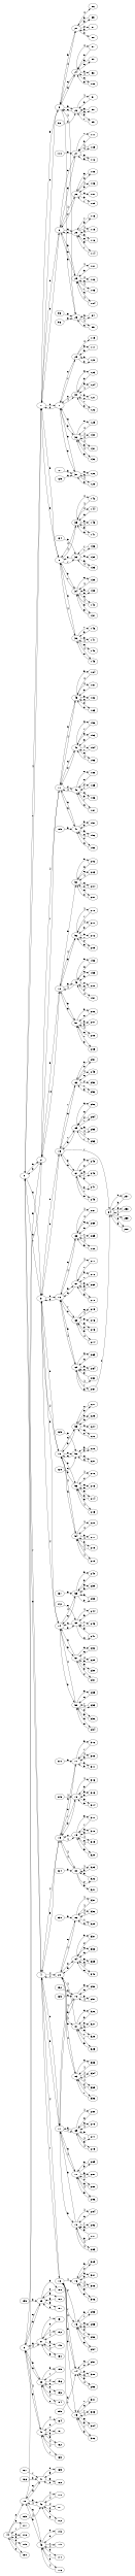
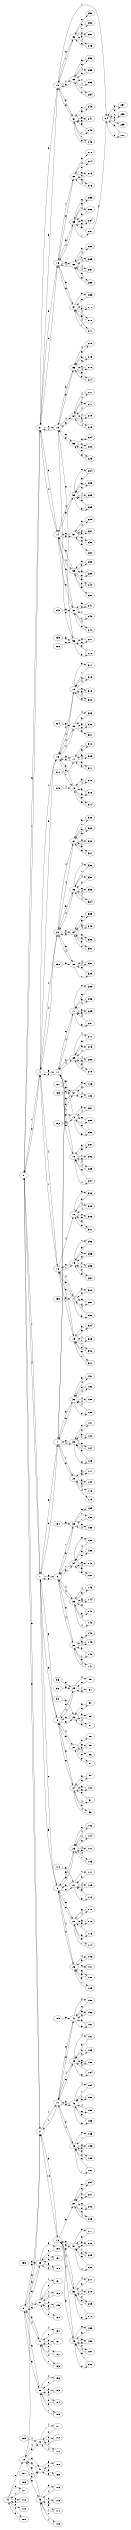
  strict digraph {
    rankdir=LR
    0
    1
    2
    3
    4
    5
    6
    7
    8
    11
    12
    13
    14
    15
    16
    17
    18
    19
    20
    21
    22
    23
    24
    25
    26
    27
    28
    29
    30
    31
    32
    33
    34
    35
    36
    45
    46
    47
    48
    49
    50
    51
    52
    53
    54
    55
    56
    57
    58
    59
    60
    61
    62
    63
    64
    65
    66
    67
    68
    69
    70
    71
    72
    73
    74
    75
    76
    77
    78
    79
    80
    81
    82
    83
    84
    85
    86
    87
    88
    89
    90
    91
    94
    95
    97
    98
    99
    100
    101
    102
    103
    104
    105
    106
    107
    108
    109
    111
    112
    113
    114
    115
    116
    117
+   118
    119
    120
    121
    122
    123
    124
    126
    128
    129
    130
    131
    132
    133
    135
    136
    137
    138
    139
    140
    141
    142
    143
    144
    145
    146
    147
    148
    181
    182
    183
    184
    185
    186
    187
    188
    190
    191
    192
    193
    194
    195
    196
    197
    198
    199
    200
    201
    202
    203
    204
    205
    206
    207
    208
    209
    210
    211
    212
    213
    214
    215
    216
    217
    218
    219
    220
-   221
    222
    223
    224
    226
    227
    229
    230
    231
    232
    233
    234
    235
    236
    238
    239
    240
    241
    243
    244
    245
    246
    247
    248
    249
    250
    251
    252
    253
    254
    255
    256
    257
    258
    259
    260
    261
    262
    263
    264
    265
    266
    267
    268
    269
    270
    271
    272
    273
    274
    275
    276
    277
    278
    279
    280
    281
    282
    283
    284
    285
    286
    287
    288
    289
    290
    291
    293
    294
    295
    296
    297
    298
    300
    301
    302
    303
    304
    305
    306
    307
    308
    309
    311
    312
    313
    314
    316
    317
    318
    319
    320
    321
    322
    323
    325
    326
    327
    328
    329
    331
-   332
    333
    334
    335
    336
    337
    338
    339
    340
    9
    37
    38
    39
    40
    149
    150
    151
    152
    153
    154
    155
    156
    157
    158
    160
    161
    162
    163
    164
    10
    41
    42
    43
    165
    168
    170
    171
    172
    173
    174
    175
    176
    44
    177
    178
    n318 [label=779]
    180
    92
    93
    96
    110
    125
    127
    134
    159
    166
    167
    169
    189
    225
    228
    237
    242
    292
    299
    310
    315
    324
    330
    0 -> 1 [label=4]
    0 -> 2 [label=5]
    0 -> 3 [label=6]
    0 -> 4 [label=7]
    1 -> 0 [label=7]
    1 -> 5 [label=5]
    1 -> 6 [label=6]
    1 -> 7 [label=6]
    1 -> 8 [label=5]
    2 -> 0 [label=3]
    2 -> 11 [label=4]
    2 -> 12 [label=5]
    3 -> 0 [label=1]
    3 -> 13 [label=8]
    3 -> 14 [label=3]
    3 -> 15 [label=5]
    3 -> 16 [label=5]
    4 -> 0 [label=8]
    4 -> 17 [label=5]
    4 -> 18 [label=4]
    4 -> 19 [label=4]
    4 -> 20 [label=4]
    5 -> 1 [label=6]
    5 -> 21 [label=4]
    5 -> 22 [label=5]
    5 -> 23 [label=5]
    5 -> 24 [label=6]
    6 -> 1 [label=5]
    6 -> 25 [label=5]
    6 -> 26 [label=4]
    6 -> 27 [label=9]
    6 -> 28 [label=6]
    7 -> 1 [label=2]
    7 -> 29 [label=7]
    7 -> 30 [label=4]
    7 -> 31 [label=9]
    7 -> 32 [label=3]
    8 -> 1 [label=3]
    8 -> 33 [label=7]
    8 -> 34 [label=3]
    8 -> 35 [label=4]
    8 -> 36 [label=4]
    11 -> 2 [label=7]
    11 -> 45 [label=6]
    11 -> 46 [label=2]
    11 -> 47 [label=6]
    11 -> 48 [label=6]
    12 -> 2 [label=10]
    12 -> 49 [label=5]
    12 -> 50 [label=5]
    12 -> 51 [label=5]
    12 -> 52 [label=5]
    13 -> 3 [label=4]
    13 -> 53 [label=3]
    13 -> 54 [label=4]
    13 -> 55 [label=6]
    13 -> 56 [label=8]
    14 -> 3 [label=4]
    14 -> 57 [label=5]
    14 -> 58 [label=3]
    14 -> 59 [label=4]
    14 -> 60 [label=9]
    15 -> 3 [label=3]
    15 -> 61 [label=3]
    15 -> 62 [label=7]
    15 -> 63 [label=7]
    15 -> 64 [label=7]
    16 -> 3 [label=5]
    16 -> 65 [label=5]
    16 -> 66 [label=6]
    16 -> 67 [label=5]
    16 -> 68 [label=7]
    17 -> 4 [label=5]
    17 -> 69 [label=4]
    17 -> 70 [label=5]
    17 -> 71 [label=6]
    17 -> 72 [label=4]
    18 -> 4 [label=7]
    18 -> 73 [label=7]
    18 -> 74 [label=4]
    18 -> 75 [label=3]
    18 -> 76 [label=4]
    19 -> 4 [label=5]
    19 -> 77 [label=6]
    19 -> 78 [label=7]
    19 -> 79 [label=4]
    19 -> 80 [label=4]
    20 -> 4 [label=4]
    20 -> 81 [label=4]
    20 -> 82 [label=6]
    20 -> 83 [label=5]
    20 -> 84 [label=8]
    21 -> 5 [label=5]
    21 -> 85 [label=5]
    21 -> 86 [label=4]
    21 -> 87 [label=2]
    21 -> 88 [label=8]
    22 -> 5 [label=6]
    22 -> 89 [label=3]
    22 -> 90 [label=6]
    22 -> 91 [label=4]
    23 -> 5 [label=4]
    23 -> 94 [label=7]
    23 -> 95 [label=4]
    24 -> 5 [label=6]
    24 -> 97 [label=4]
    24 -> 98 [label=8]
    24 -> 99 [label=6]
    24 -> 100 [label=6]
    25 -> 6 [label=5]
    25 -> 101 [label=4]
    25 -> 102 [label=4]
    25 -> 103 [label=4]
    25 -> 104 [label=6]
    26 -> 6 [label=2]
    26 -> 105 [label=3]
    26 -> 106 [label=4]
    26 -> 107 [label=6]
    26 -> 108 [label=6]
    27 -> 6 [label=5]
    27 -> 109 [label=4]
    27 -> 111 [label=1]
    27 -> 112 [label=5]
    28 -> 6 [label=8]
    28 -> 113 [label=5]
    28 -> 114 [label=5]
    28 -> 115 [label=4]
    28 -> 116 [label=5]
    29 -> 7 [label=8]
    29 -> 117 [label=5]
+   29 -> 118 [label=4]
    29 -> 119 [label=4]
    29 -> 120 [label=3]
    30 -> 7 [label=8]
    30 -> 121 [label=3]
    30 -> 122 [label=7]
    30 -> 123 [label=6]
    30 -> 124 [label=5]
    31 -> 7 [label=5]
    31 -> 126 [label=6]
    31 -> 128 [label=4]
    32 -> 7 [label=6]
    32 -> 129 [label=8]
    32 -> 130 [label=4]
    32 -> 131 [label=4]
    32 -> 132 [label=4]
    33 -> 8 [label=9]
    33 -> 133 [label=5]
    33 -> 135 [label=6]
    33 -> 136 [label=7]
    34 -> 8 [label=7]
    34 -> 137 [label=5]
    34 -> 138 [label=5]
    34 -> 139 [label=6]
    34 -> 140 [label=6]
    35 -> 8 [label=4]
    35 -> 141 [label=5]
    35 -> 142 [label=4]
    35 -> 143 [label=5]
    35 -> 144 [label=4]
    36 -> 8 [label=6]
    36 -> 145 [label=4]
    36 -> 146 [label=7]
    36 -> 147 [label=5]
    36 -> 148 [label=6]
    45 -> 11 [label=4]
    45 -> 181 [label=4]
    45 -> 182 [label=3]
    45 -> 183 [label=8]
    45 -> 184 [label=5]
    46 -> 11 [label=4]
    46 -> 185 [label=2]
    46 -> 186 [label=6]
    46 -> 187 [label=7]
    46 -> 188 [label=8]
    47 -> 11 [label=6]
    47 -> 190 [label=2]
    47 -> 191 [label=3]
    47 -> 192 [label=5]
    48 -> 11 [label=8]
    48 -> 193 [label=5]
    48 -> 194 [label=4]
    48 -> 195 [label=6]
    48 -> 196 [label=6]
    49 -> 12 [label=4]
    49 -> 197 [label=2]
    49 -> 198 [label=5]
    49 -> 199 [label=6]
    49 -> 200 [label=2]
    50 -> 201 [label=6]
    50 -> 202 [label=9]
    50 -> 203 [label=6]
    50 -> 204 [label=6]
    51 -> 12 [label=5]
    51 -> 205 [label=7]
    51 -> 206 [label=3]
    51 -> 207 [label=3]
    51 -> 208 [label=4]
    52 -> 12 [label=4]
    52 -> 209 [label=2]
    52 -> 210 [label=4]
    52 -> 211 [label=4]
    52 -> 212 [label=5]
    53 -> 13 [label=3]
    53 -> 213 [label=6]
    53 -> 214 [label=5]
    53 -> 215 [label=5]
    53 -> 216 [label=4]
    54 -> 13 [label=6]
    54 -> 217 [label=3]
    54 -> 218 [label=3]
    54 -> 219 [label=4]
    54 -> 220 [label=4]
    55 -> 13 [label=3]
-   55 -> 221 [label=9]
    55 -> 222 [label=6]
    55 -> 223 [label=3]
    55 -> 224 [label=6]
    56 -> 13 [label=6]
    56 -> 226 [label=3]
    56 -> 227 [label=6]
    57 -> 14 [label=6]
    57 -> 229 [label=4]
    57 -> 230 [label=5]
    57 -> 231 [label=3]
    57 -> 232 [label=6]
    58 -> 14 [label=4]
    58 -> 233 [label=4]
    58 -> 234 [label=6]
    58 -> 235 [label=5]
    58 -> 236 [label=8]
    59 -> 14 [label=6]
    59 -> 238 [label=3]
    59 -> 239 [label=5]
    59 -> 240 [label=5]
    60 -> 14 [label=6]
    60 -> 241 [label=6]
    60 -> 243 [label=7]
    60 -> 244 [label=4]
    61 -> 15 [label=6]
    61 -> 245 [label=7]
    61 -> 246 [label=7]
    61 -> 247 [label=3]
    61 -> 248 [label=5]
    62 -> 15 [label=6]
    62 -> 249 [label=4]
    62 -> 250 [label=2]
    62 -> 251 [label=8]
    62 -> 252 [label=7]
    63 -> 15 [label=5]
    63 -> 253 [label=4]
    63 -> 254 [label=7]
    63 -> 255 [label=4]
    63 -> 256 [label=6]
    64 -> 257 [label=5]
    64 -> 258 [label=6]
    64 -> 259 [label=4]
    64 -> 260 [label=5]
    65 -> 16 [label=4]
    65 -> 261 [label=7]
    65 -> 262 [label=4]
    65 -> 263 [label=6]
    65 -> 264 [label=5]
    66 -> 16 [label=4]
    66 -> 265 [label=7]
    66 -> 266 [label=4]
    66 -> 267 [label=4]
    66 -> 268 [label=6]
    67 -> 16 [label=6]
    67 -> 269 [label=3]
    67 -> 270 [label=4]
    67 -> 271 [label=4]
    67 -> 272 [label=3]
    68 -> 16 [label=8]
    68 -> 273 [label=5]
    68 -> 274 [label=9]
    68 -> 275 [label=6]
    68 -> 276 [label=3]
    69 -> 17 [label=8]
    69 -> 277 [label=4]
    69 -> 278 [label=6]
    69 -> 279 [label=5]
    69 -> 280 [label=4]
    70 -> 17 [label=5]
    70 -> 281 [label=5]
    70 -> 282 [label=7]
    70 -> 283 [label=4]
    70 -> 284 [label=4]
    71 -> 17 [label=4]
    71 -> 285 [label=3]
    71 -> 286 [label=4]
    71 -> 287 [label=5]
    71 -> 288 [label=2]
    72 -> 17 [label=5]
+   72 -> 289 [label=7]
    72 -> 290 [label=5]
    72 -> 291 [label=3]
    73 -> 18 [label=2]
    73 -> 293 [label=7]
    73 -> 294 [label=2]
    73 -> 295 [label=6]
    73 -> 296 [label=8]
    74 -> 18 [label=5]
    74 -> 297 [label=2]
    74 -> 298 [label=3]
    74 -> 300 [label=3]
    75 -> 18 [label=7]
    75 -> 301 [label=6]
    75 -> 302 [label=1]
    75 -> 303 [label=7]
    75 -> 304 [label=5]
    76 -> 305 [label=2]
    76 -> 306 [label=5]
    76 -> 307 [label=6]
    76 -> 308 [label=4]
    77 -> 19 [label=8]
    77 -> 309 [label=4]
    77 -> 311 [label=3]
    77 -> 312 [label=5]
    78 -> 19 [label=3]
    78 -> 313 [label=5]
    78 -> 314 [label=5]
    78 -> 316 [label=4]
    79 -> 19 [label=2]
    79 -> 317 [label=5]
    79 -> 318 [label=6]
    79 -> 319 [label=4]
    79 -> 320 [label=4]
    80 -> 19 [label=4]
    80 -> 321 [label=5]
    80 -> 322 [label=2]
    80 -> 323 [label=4]
    81 -> 20 [label=4]
    81 -> 325 [label=7]
    81 -> 326 [label=6]
    81 -> 327 [label=3]
    81 -> 328 [label=6]
    82 -> 20 [label=4]
    82 -> 329 [label=1]
    82 -> 331 [label=4]
-   82 -> 332 [label=4]
    83 -> 20 [label=4]
    83 -> 333 [label=6]
    83 -> 334 [label=4]
    83 -> 335 [label=4]
    83 -> 336 [label=4]
    84 -> 20 [label=5]
    84 -> 337 [label=3]
    84 -> 338 [label=6]
    84 -> 339 [label=5]
    84 -> 340 [label=4]
    85 -> 21 [label=3]
    87 -> 21 [label=3]
    89 -> 22 [label=7]
    90 -> 22 [label=5]
    91 -> 22 [label=3]
    94 -> 23 [label=6]
    95 -> 23 [label=6]
    97 -> 24 [label=9]
    98 -> 24 [label=4]
    99 -> 24 [label=5]
    100 -> 24 [label=5]
    101 -> 25 [label=5]
    102 -> 25 [label=6]
    103 -> 25 [label=7]
    104 -> 25 [label=4]
    105 -> 26 [label=7]
    106 -> 26 [label=3]
    108 -> 26 [label=5]
    109 -> 27 [label=4]
    111 -> 27 [label=3]
    112 -> 27 [label=5]
    113 -> 28 [label=7]
    114 -> 28 [label=7]
    115 -> 28 [label=6]
    116 -> 28 [label=6]
    117 -> 29 [label=5]
    120 -> 29 [label=3]
    121 -> 30 [label=2]
    122 -> 30 [label=3]
    123 -> 30 [label=3]
    124 -> 30 [label=4]
    126 -> 31 [label=6]
    128 -> 31 [label=5]
    129 -> 32 [label=4]
    130 -> 32 [label=4]
    131 -> 32 [label=5]
    132 -> 32 [label=5]
    133 -> 33 [label=4]
    136 -> 33 [label=7]
    137 -> 34 [label=5]
    138 -> 34 [label=5]
    139 -> 34 [label=4]
    140 -> 34 [label=4]
    141 -> 35 [label=6]
    142 -> 35 [label=4]
    143 -> 35 [label=4]
    144 -> 35 [label=6]
    145 -> 36 [label=8]
    146 -> 36 [label=3]
    147 -> 36 [label=4]
    181 -> 45 [label=3]
    182 -> 45 [label=6]
    183 -> 45 [label=8]
    184 -> 45 [label=4]
    185 -> 46 [label=7]
    186 -> 46 [label=3]
    187 -> 46 [label=6]
    188 -> 46 [label=8]
    190 -> 47 [label=6]
    191 -> 47 [label=3]
    192 -> 47 [label=6]
    193 -> 48 [label=5]
    194 -> 48 [label=7]
    195 -> 48 [label=4]
    196 -> 48 [label=7]
    197 -> 49 [label=4]
    198 -> 49 [label=6]
    199 -> 49 [label=5]
    200 -> 49 [label=6]
    201 -> 50 [label=8]
    202 -> 50 [label=6]
    203 -> 50 [label=4]
    204 -> 50 [label=8]
    205 -> 51 [label=3]
    206 -> 51 [label=8]
    207 -> 51 [label=3]
    208 -> 51 [label=6]
    209 -> 52 [label=5]
    210 -> 52 [label=7]
    211 -> 52 [label=3]
    212 -> 52 [label=1]
    213 -> 53 [label=5]
    214 -> 53 [label=3]
    215 -> 53 [label=4]
    216 -> 53 [label=2]
    217 -> 54 [label=4]
    218 -> 54 [label=4]
    219 -> 54 [label=4]
    220 -> 54 [label=4]
-   221 -> 55 [label=2]
    222 -> 55 [label=8]
    223 -> 55 [label=6]
    226 -> 56 [label=3]
    227 -> 56 [label=6]
    229 -> 57 [label=5]
    231 -> 57 [label=2]
    232 -> 57 [label=6]
    233 -> 58 [label=7]
    234 -> 58 [label=5]
    235 -> 58 [label=6]
    236 -> 58 [label=5]
    238 -> 59 [label=5]
    239 -> 59 [label=5]
    240 -> 59 [label=3]
    241 -> 60 [label=5]
    243 -> 60 [label=7]
    244 -> 60 [label=5]
    245 -> 61 [label=5]
    246 -> 61 [label=5]
    247 -> 61 [label=3]
    248 -> 61 [label=8]
    249 -> 62 [label=6]
    251 -> 62 [label=3]
    252 -> 62 [label=3]
    253 -> 63 [label=7]
    254 -> 63 [label=2]
    255 -> 63 [label=5]
    256 -> 63 [label=6]
    257 -> 64 [label=3]
    258 -> 64 [label=7]
    260 -> 64 [label=3]
    261 -> 64 [label=4]
    261 -> 65 [label=5]
    262 -> 65 [label=3]
    263 -> 65 [label=6]
    264 -> 65 [label=6]
    265 -> 66 [label=4]
    266 -> 66 [label=5]
    267 -> 66 [label=4]
    268 -> 66 [label=5]
    269 -> 67 [label=5]
    270 -> 67 [label=5]
    271 -> 67 [label=7]
    272 -> 67 [label=7]
    273 -> 68 [label=8]
    274 -> 68 [label=4]
    275 -> 68 [label=4]
    277 -> 69 [label=5]
    278 -> 69 [label=4]
    279 -> 69 [label=4]
    280 -> 69 [label=6]
    281 -> 70 [label=3]
    282 -> 70 [label=6]
    283 -> 70 [label=4]
    284 -> 70 [label=6]
    285 -> 71 [label=5]
    286 -> 71 [label=5]
    287 -> 71 [label=4]
    288 -> 71 [label=6]
    289 -> 72 [label=6]
    290 -> 72 [label=6]
    291 -> 72 [label=4]
    293 -> 73 [label=5]
    294 -> 73 [label=5]
    295 -> 73 [label=6]
    296 -> 73 [label=7]
    297 -> 74 [label=6]
    298 -> 74 [label=4]
    300 -> 74 [label=6]
    301 -> 75 [label=7]
    302 -> 75 [label=3]
    303 -> 75 [label=4]
    304 -> 75 [label=3]
    305 -> 76 [label=5]
    306 -> 76 [label=3]
    307 -> 76 [label=3]
    308 -> 76 [label=4]
    309 -> 77 [label=5]
    311 -> 77 [label=3]
    312 -> 77 [label=7]
    313 -> 78 [label=3]
    314 -> 78 [label=5]
    316 -> 78 [label=3]
    317 -> 79 [label=7]
    318 -> 79 [label=5]
    319 -> 79 [label=6]
    320 -> 79 [label=5]
    322 -> 80 [label=5]
    323 -> 80 [label=3]
    325 -> 81 [label=5]
    326 -> 81 [label=3]
    327 -> 81 [label=6]
    328 -> 81 [label=7]
    329 -> 82 [label=6]
    331 -> 82 [label=4]
-   332 -> 82 [label=4]
    333 -> 83 [label=4]
    334 -> 83 [label=4]
    335 -> 83 [label=2]
    336 -> 83 [label=7]
    337 -> 84 [label=2]
    338 -> 84 [label=6]
    339 -> 84 [label=6]
    340 -> 84 [label=6]
    9 -> 2 [label=5]
    9 -> 37 [label=4]
    9 -> 38 [label=5]
    9 -> 39 [label=6]
    9 -> 40 [label=4]
    37 -> 9 [label=6]
    37 -> 149 [label=5]
    37 -> 150 [label=4]
    37 -> 151 [label=7]
    37 -> 152 [label=7]
    38 -> 9 [label=6]
    38 -> 153 [label=8]
    38 -> 154 [label=4]
    38 -> 155 [label=5]
    38 -> 156 [label=4]
    39 -> 9 [label=6]
    39 -> 157 [label=5]
    39 -> 158 [label=5]
    39 -> 160 [label=5]
    40 -> 9 [label=3]
    40 -> 161 [label=5]
    40 -> 162 [label=6]
    40 -> 163 [label=4]
    40 -> 164 [label=4]
    149 -> 37 [label=5]
    150 -> 37 [label=5]
    151 -> 37 [label=8]
    152 -> 37 [label=4]
    153 -> 38 [label=5]
    154 -> 38 [label=6]
    155 -> 38 [label=1]
    156 -> 38 [label=6]
    157 -> 39 [label=6]
    158 -> 39 [label=2]
    160 -> 39 [label=6]
    161 -> 40 [label=5]
    162 -> 40 [label=4]
    163 -> 40 [label=7]
    164 -> 40 [label=6]
    10 -> 2 [label=6]
    10 -> 41 [label=6]
    10 -> 42 [label=3]
    10 -> 43 [label=6]
    41 -> 10 [label=6]
    41 -> 165 [label=5]
    41 -> 168 [label=5]
    42 -> 10 [label=4]
    42 -> 170 [label=4]
    42 -> 171 [label=4]
    42 -> 172 [label=5]
    43 -> 10 [label=5]
    43 -> 173 [label=8]
    43 -> 174 [label=5]
    43 -> 175 [label=1]
    43 -> 176 [label=9]
    165 -> 41 [label=5]
    168 -> 41 [label=5]
    170 -> 42 [label=4]
    171 -> 42 [label=2]
    172 -> 42 [label=5]
    173 -> 43 [label=6]
    174 -> 43 [label=7]
    175 -> 43 [label=4]
    176 -> 43 [label=4]
    44 -> 10 [label=2]
    44 -> 177 [label=5]
    44 -> 178 [label=6]
    44 -> n318 [label=8]
    44 -> 180 [label=4]
    177 -> 44 [label=7]
    178 -> 44 [label=5]
    180 -> 44 [label=2]
    92 -> 22 [label=8]
    93 -> 23 [label=5]
    96 -> 23 [label=5]
    110 -> 27 [label=5]
    125 -> 31 [label=6]
    127 -> 31 [label=5]
    134 -> 33 [label=5]
    159 -> 39 [label=3]
    166 -> 41 [label=3]
    167 -> 41 [label=7]
    169 -> 42 [label=4]
    189 -> 47 [label=5]
    225 -> 56 [label=5]
    228 -> 56 [label=8]
-   237 -> 59 [label=5]
+   59 -> 237 [label=5]
    242 -> 60 [label=6]
    292 -> 72 [label=6]
    299 -> 74 [label=3]
    310 -> 77 [label=5]
    315 -> 78 [label=4]
    324 -> 80 [label=3]
    330 -> 82 [label=5]
  }
